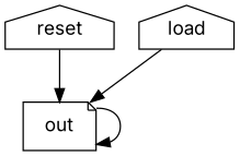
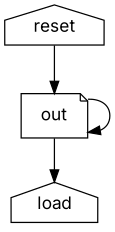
  digraph {
    fontname=Inter
    node [fontname=Inter shape=house]
    edge [fontname=Inter]
    out [shape=note]
    reset
    load
    out -> out [weight=7.0]
    reset -> out [weight=10.0]
-   load -> out [weight=9.0]
+   out -> load [weight=9.0]
  }
